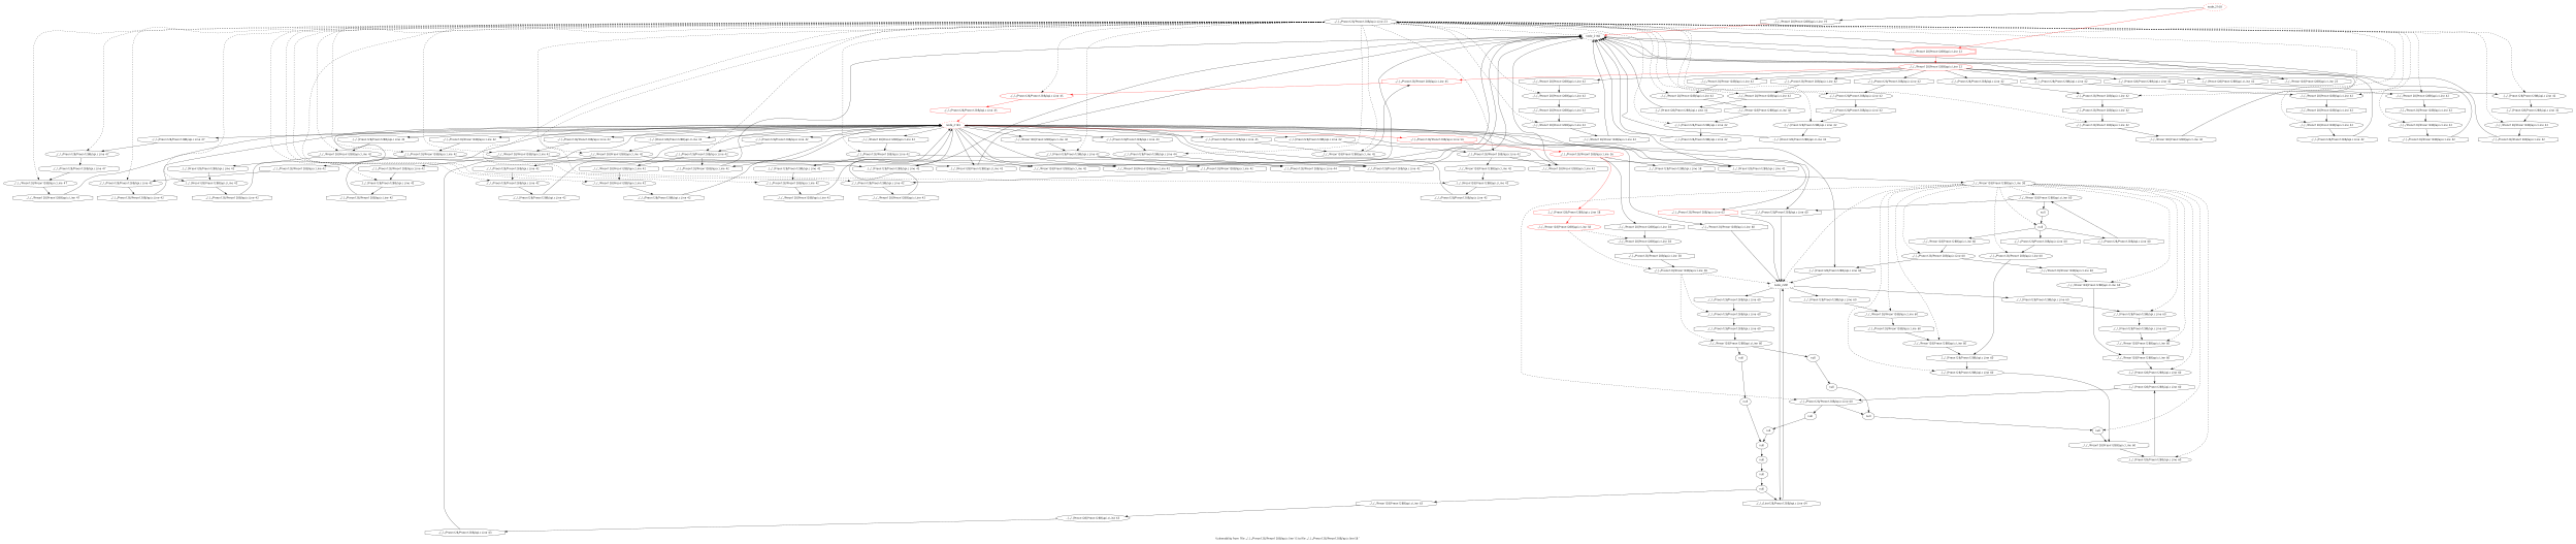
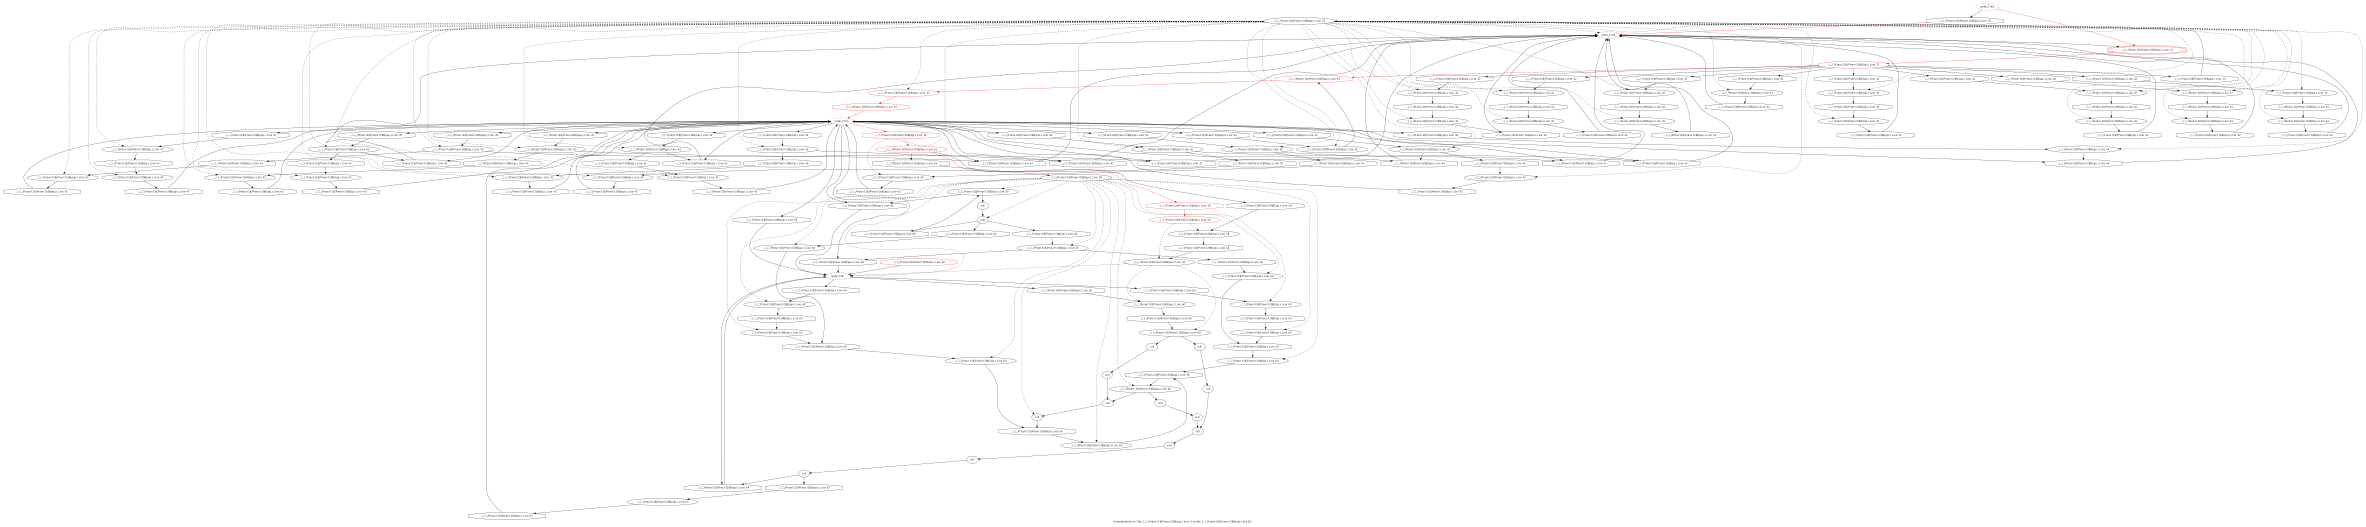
  digraph {
    fontname=Ubuntu
    label="Vulnerability from  'file ../../../Preon128/Preon128B/api.c line 15 to file ../../../Preon128/Preon128B/api.c line 58 ' "
    node [fontname=Ubuntu shape=octagon style=solid]
    edge [fontname=Ubuntu]
    n1 [label="../../../Preon128/Preon128B/api.c Line  23" shape=ellipse]
    node_2166 [shape=ellipse style=dashed]
    n3 [color=red label="../../../Preon128/Preon128B/api.c Line  45" shape=ellipse]
    n4 [label="../../../Preon128/Preon128B/api.c Line  42" shape=ellipse]
    n5 [label="../../../Preon128/Preon128B/api.c Line  42" shape=ellipse]
    n6 [label="../../../Preon128/Preon128B/api.c Line  42" shape=ellipse]
    n7 [label="../../../Preon128/Preon128B/api.c Line  42" shape=ellipse]
    n8 [label="../../../Preon128/Preon128B/api.c Line  42" shape=ellipse]
    n9 [label="../../../Preon128/Preon128B/api.c Line  42" shape=ellipse]
    n10 [label="../../../Preon128/Preon128B/api.c Line  42" shape=ellipse]
    n11 [label="../../../Preon128/Preon128B/api.c Line  42" shape=ellipse]
    n12 [label="../../../Preon128/Preon128B/api.c Line  42" shape=ellipse]
    n13 [label="../../../Preon128/Preon128B/api.c Line  42" shape=ellipse]
    n14 [label="../../../Preon128/Preon128B/api.c Line  42" shape=ellipse]
    n15 [label="../../../Preon128/Preon128B/api.c Line  42" shape=ellipse]
    n16 [label="../../../Preon128/Preon128B/api.c Line  44" shape=ellipse]
    n17 [label="../../../Preon128/Preon128B/api.c Line  42" shape=ellipse]
    n18 [label="../../../Preon128/Preon128B/api.c Line  42" shape=ellipse]
    n19 [label="../../../Preon128/Preon128B/api.c Line  42" shape=ellipse]
    n20 [label="../../../Preon128/Preon128B/api.c Line  42" shape=ellipse]
    n21 [label="../../../Preon128/Preon128B/api.c Line  42" shape=ellipse]
    n22 [label="../../../Preon128/Preon128B/api.c Line  42" shape=ellipse]
    n23 [label="../../../Preon128/Preon128B/api.c Line  47" shape=ellipse]
    n24 [label="../../../Preon128/Preon128B/api.c Line  45" shape=ellipse]
    n25 [label="../../../Preon128/Preon128B/api.c Line  47" shape=ellipse]
    n26 [label="../../../Preon128/Preon128B/api.c Line  42" shape=ellipse]
    n27 [label="../../../Preon128/Preon128B/api.c Line  42" shape=ellipse]
    n28 [label="../../../Preon128/Preon128B/api.c Line  42" shape=ellipse]
    n29 [label="../../../Preon128/Preon128B/api.c Line  42" shape=ellipse]
    n30 [label="../../../Preon128/Preon128B/api.c Line  42" shape=ellipse]
    n31 [label="../../../Preon128/Preon128B/api.c Line  42" shape=ellipse]
    n32 [label="../../../Preon128/Preon128B/api.c Line  42" shape=ellipse]
    n33 [label="../../../Preon128/Preon128B/api.c Line  42" shape=ellipse]
    n34 [label="../../../Preon128/Preon128B/api.c Line  42" shape=ellipse]
    n35 [label="../../../Preon128/Preon128B/api.c Line  42" shape=ellipse]
    n36 [label="../../../Preon128/Preon128B/api.c Line  42" shape=ellipse]
    n37 [label="../../../Preon128/Preon128B/api.c Line  42" shape=ellipse]
    n38 [label="../../../Preon128/Preon128B/api.c Line  42" shape=ellipse]
    n39 [color=red label="../../../Preon128/Preon128B/api.c Line  22" shape=doubleoctagon]
    n40 [color=red label="../../../Preon128/Preon128B/api.c Line  45"]
    n41 [label="../../../Preon128/Preon128B/api.c Line  42"]
    n42 [label="../../../Preon128/Preon128B/api.c Line  42"]
    n43 [label="../../../Preon128/Preon128B/api.c Line  42"]
    n44 [label="../../../Preon128/Preon128B/api.c Line  42"]
    n45 [label="../../../Preon128/Preon128B/api.c Line  42"]
    n46 [label="../../../Preon128/Preon128B/api.c Line  42"]
    n47 [label="../../../Preon128/Preon128B/api.c Line  42"]
    n48 [label="../../../Preon128/Preon128B/api.c Line  42"]
    n49 [label="../../../Preon128/Preon128B/api.c Line  42"]
    n50 [label="../../../Preon128/Preon128B/api.c Line  42"]
    n51 [label="../../../Preon128/Preon128B/api.c Line  42"]
    n52 [label="../../../Preon128/Preon128B/api.c Line  42"]
    n53 [label="../../../Preon128/Preon128B/api.c Line  42"]
    n54 [label="../../../Preon128/Preon128B/api.c Line  42"]
    n55 [label="../../../Preon128/Preon128B/api.c Line  42"]
    n56 [label="../../../Preon128/Preon128B/api.c Line  42"]
    n57 [label="../../../Preon128/Preon128B/api.c Line  44"]
    n58 [label="../../../Preon128/Preon128B/api.c Line  42"]
    n59 [label="../../../Preon128/Preon128B/api.c Line  42"]
    n60 [label="../../../Preon128/Preon128B/api.c Line  42"]
    n61 [label="../../../Preon128/Preon128B/api.c Line  42"]
    n62 [label="../../../Preon128/Preon128B/api.c Line  42"]
    n63 [label="../../../Preon128/Preon128B/api.c Line  42"]
    n64 [label="../../../Preon128/Preon128B/api.c Line  42"]
    n65 [label="../../../Preon128/Preon128B/api.c Line  42"]
    n66 [label="../../../Preon128/Preon128B/api.c Line  47"]
    n67 [color=red label="../../../Preon128/Preon128B/api.c Line  45"]
    n68 [label="../../../Preon128/Preon128B/api.c Line  47"]
    n69 [label="../../../Preon128/Preon128B/api.c Line  42"]
    n70 [label="../../../Preon128/Preon128B/api.c Line  42"]
    n71 [label="../../../Preon128/Preon128B/api.c Line  42"]
    n72 [label="../../../Preon128/Preon128B/api.c Line  42"]
    n73 [label="../../../Preon128/Preon128B/api.c Line  42"]
    n74 [label="../../../Preon128/Preon128B/api.c Line  42"]
    n75 [label="../../../Preon128/Preon128B/api.c Line  42"]
    n76 [label="../../../Preon128/Preon128B/api.c Line  42"]
    n77 [label="../../../Preon128/Preon128B/api.c Line  42"]
    n78 [label="../../../Preon128/Preon128B/api.c Line  42"]
    n79 [label="../../../Preon128/Preon128B/api.c Line  42"]
    n80 [label="../../../Preon128/Preon128B/api.c Line  42"]
    n81 [label="../../../Preon128/Preon128B/api.c Line  42"]
    n82 [label="../../../Preon128/Preon128B/api.c Line  42"]
    n83 [label="../../../Preon128/Preon128B/api.c Line  42"]
    n84 [color=red label="../../../Preon128/Preon128B/api.c Line  22" shape=ellipse]
    node_2165 [color=red shape=ellipse style=dashed]
    n86 [label="../../../Preon128/Preon128B/api.c Line  42"]
    n87 [label="../../../Preon128/Preon128B/api.c Line  42"]
    n88 [label="../../../Preon128/Preon128B/api.c Line  42"]
    n89 [label="../../../Preon128/Preon128B/api.c Line  42"]
    n90 [label="../../../Preon128/Preon128B/api.c Line  23"]
    n91 [label="../../../Preon128/Preon128B/api.c Line  42"]
    n92 [label="../../../Preon128/Preon128B/api.c Line  42"]
    n93 [label="../../../Preon128/Preon128B/api.c Line  42"]
    n94 [label="../../../Preon128/Preon128B/api.c Line  42"]
    node_2168 [color=red shape=ellipse style=dashed]
    n96 [label="../../../Preon128/Preon128B/api.c Line  19"]
    n97 [label="../../../Preon128/Preon128B/api.c Line  42"]
    n98 [label="../../../Preon128/Preon128B/api.c Line  60"]
    n99 [label="../../../Preon128/Preon128B/api.c Line  42"]
    n100 [label="../../../Preon128/Preon128B/api.c Line  42"]
    n101 [label="../../../Preon128/Preon128B/api.c Line  42"]
    n102 [label="../../../Preon128/Preon128B/api.c Line  42"]
    n103 [label="../../../Preon128/Preon128B/api.c Line  44"]
    n104 [label="../../../Preon128/Preon128B/api.c Line  60"]
    n105 [label="../../../Preon128/Preon128B/api.c Line  60"]
    n106 [label="../../../Preon128/Preon128B/api.c Line  47"]
    n107 [label="../../../Preon128/Preon128B/api.c Line  45"]
    n108 [color=red label="../../../Preon128/Preon128B/api.c Line  56"]
    n109 [label="../../../Preon128/Preon128B/api.c Line  42"]
    n110 [color=red label="../../../Preon128/Preon128B/api.c Line  62"]
    n111 [label="../../../Preon128/Preon128B/api.c Line  42"]
    n112 [label="../../../Preon128/Preon128B/api.c Line  42"]
    node_2281 [style=dashed]
    n114 [color=red label="../../../Preon128/Preon128B/api.c Line  56" shape=ellipse]
-   n115 [label="../../../Line128/Preon128B/api.c Line  64"]
+   n115 [label="../../../Preon128/Preon128B/api.c Line  64"]
    n116 [label="../../../Preon128/Preon128B/api.c Line  60"]
    n117 [label="../../../Preon128/Preon128B/api.c Line  60"]
    n118 [label="../../../Preon128/Preon128B/api.c Line  60"]
    n119 [label="../../../Preon128/Preon128B/api.c Line  58"]
    n120 [color=red label="../../../Preon128/Preon128B/api.c Line  58"]
    n121 [label="../../../Preon128/Preon128B/api.c Line  58"]
    n122 [label="../../../Preon128/Preon128B/api.c Line  60" shape=ellipse]
    n123 [label="../../../Preon128/Preon128B/api.c Line  60"]
    n124 [label="../../../Preon128/Preon128B/api.c Line  60" shape=ellipse]
    n125 [label="../../../Preon128/Preon128B/api.c Line  60"]
    n126 [label="../../../Preon128/Preon128B/api.c Line  60"]
    n127 [label=null shape=ellipse]
    n128 [label="../../../Preon128/Preon128B/api.c Line  60" shape=ellipse]
    n129 [label="../../../Preon128/Preon128B/api.c Line  60"]
    n130 [label=null shape=ellipse]
    n131 [label=null]
    n132 [label=null shape=ellipse]
    n133 [label=null]
    n134 [label=null]
    n135 [label="../../../Preon128/Preon128B/api.c Line  60" shape=ellipse]
    n136 [label="../../../Preon128/Preon128B/api.c Line  60"]
    n137 [label="../../../Preon128/Preon128B/api.c Line  60" shape=ellipse]
    n138 [label="../../../Preon128/Preon128B/api.c Line  60"]
    n139 [label=null]
    n140 [label=null shape=ellipse]
    n141 [label="../../../Preon128/Preon128B/api.c Line  63"]
    n142 [label="../../../Preon128/Preon128B/api.c Line  60" shape=ellipse]
    n143 [label="../../../Preon128/Preon128B/api.c Line  60" shape=ellipse]
    n144 [label="../../../Preon128/Preon128B/api.c Line  60" shape=ellipse]
    n145 [label="../../../Preon128/Preon128B/api.c Line  60" shape=ellipse]
    n146 [label="../../../Preon128/Preon128B/api.c Line  60" shape=ellipse]
    n147 [label=null]
    n148 [label=null shape=ellipse]
    n149 [label="../../../Preon128/Preon128B/api.c Line  60"]
    n150 [label="../../../Preon128/Preon128B/api.c Line  60"]
    n151 [label="../../../Preon128/Preon128B/api.c Line  60"]
    n152 [label="../../../Preon128/Preon128B/api.c Line  60" shape=ellipse]
    n153 [label="../../../Preon128/Preon128B/api.c Line  60" shape=ellipse]
    n154 [label="../../../Preon128/Preon128B/api.c Line  58" shape=ellipse]
    n155 [label="../../../Preon128/Preon128B/api.c Line  60" shape=ellipse]
    n156 [label="../../../Preon128/Preon128B/api.c Line  60"]
    n157 [label=null shape=ellipse]
    n158 [label=null]
    n159 [label="../../../Preon128/Preon128B/api.c Line  60"]
    n160 [label="../../../Preon128/Preon128B/api.c Line  60" shape=ellipse]
    n161 [label=null]
    n162 [label=null shape=ellipse]
    n163 [color=red label="../../../Preon128/Preon128B/api.c Line  58" shape=ellipse]
    n164 [label="../../../Preon128/Preon128B/api.c Line  58" shape=ellipse]
    n165 [label="../../../Preon128/Preon128B/api.c Line  58" shape=ellipse]
    n166 [label="../../../Preon128/Preon128B/api.c Line  58"]
    n167 [label="../../../Preon128/Preon128B/api.c Line  63" shape=ellipse]
    n168 [label="../../../Preon128/Preon128B/api.c Line  63"]
    n1 -> node_2166 [style=dashed]
    n1 -> n3 [style=dashed]
    n1 -> n4 [style=dashed]
    n1 -> n5 [style=dashed]
    n1 -> n6 [style=dashed]
    n1 -> n7 [style=dashed]
    n1 -> n8 [style=dashed]
    n1 -> n9 [style=dashed]
    n1 -> n10 [style=dashed]
    n1 -> n11 [style=dashed]
    n1 -> n12 [style=dashed]
    n1 -> n13 [style=dashed]
    n1 -> n14 [style=dashed]
    n1 -> n15 [style=dashed]
    n1 -> n16 [style=dashed]
    n1 -> n17 [style=dashed]
    n1 -> n18 [style=dashed]
    n1 -> n19 [style=dashed]
    n1 -> n20 [style=dashed]
    n1 -> n21 [style=dashed]
    n1 -> n22 [style=dashed]
    n1 -> n23 [style=dashed]
    n1 -> n24 [style=dashed]
    n1 -> n25 [style=dashed]
    n1 -> n26 [style=dashed]
    n1 -> n27 [style=dashed]
    n1 -> n28 [style=dashed]
    n1 -> n29 [style=dashed]
    n1 -> n30 [style=dashed]
    n1 -> n31 [style=dashed]
    n1 -> n32 [style=dashed]
    n1 -> n33 [style=dashed]
    n1 -> n34 [style=dashed]
    n1 -> n35 [style=dashed]
    n1 -> n36 [style=dashed]
    n1 -> n37 [style=dashed]
    n1 -> n38 [style=dashed]
    node_2166 -> n39
    n3 -> n40 [color=red]
    n4 -> n41
    n5 -> n42
    n6 -> n43
    n6 -> n44
    n7 -> n45
    n8 -> n46
    n9 -> n47
    n9 -> n48
    n10 -> n49
    n10 -> n50
    n11 -> n51
    n12 -> n52
    n13 -> n53
    n14 -> n54
    n15 -> n55
    n15 -> n56
    n16 -> n57
    n17 -> n58
    n18 -> n59
    n19 -> n60
    n20 -> n61
    n21 -> n62
    n21 -> n63
    n22 -> n64
    n22 -> n65
    n23 -> n66
    n24 -> n67
    n25 -> n68
    n26 -> n69
    n27 -> n70
    n28 -> n71
    n29 -> n72
    n30 -> n73
    n31 -> n74
    n32 -> n75
    n33 -> n76
    n34 -> n77
    n34 -> n78
    n35 -> n79
    n36 -> n80
    n37 -> n81
    n38 -> n82
    n38 -> n83
    n39 -> n84 [color=red]
    n40 -> node_2165 [color=red]
    n41 -> node_2165
    n42 -> node_2166
    n43 -> node_2166
    n44 -> n19
    n45 -> node_2166
    n46 -> n7
    n47 -> node_2166
    n48 -> n4
    n49 -> node_2166
    n50 -> n11
    n51 -> node_2165
    n52 -> n14
    n53 -> node_2166
    n54 -> node_2166
    n55 -> node_2166
    n56 -> n20
    n57 -> node_2166
    n58 -> node_2165
    n59 -> n13
    n60 -> node_2165
    n61 -> node_2165
    n62 -> node_2166
    n63 -> n36
    n64 -> node_2166
    n65 -> n17
    n66 -> n25
    n67 -> n3 [color=red]
    n68 -> node_2165
    n69 -> node_2166
    n70 -> n29
    n71 -> n32
    n72 -> node_2166
    n73 -> node_2165
    n74 -> node_2166
    n75 -> node_2166
    n76 -> n5
    n77 -> node_2166
    n78 -> n37
    n79 -> n31
    n80 -> node_2165
    n81 -> node_2165
    n82 -> node_2166
    n83 -> n30
    n84 -> n67 [color=red]
    n84 -> n86
    n84 -> n87
    n84 -> n88
    n84 -> n89
    n84 -> n90
    n84 -> n91
    n84 -> n92
    n84 -> n93
    n84 -> n94
    node_2165 -> n43
    node_2165 -> n47
    node_2165 -> n49
    node_2165 -> n55
    node_2165 -> n57
    node_2165 -> n62
    node_2165 -> n64
    node_2165 -> n77
    node_2165 -> n82
    node_2165 -> n97
    node_2165 -> n98
    node_2165 -> n99
    node_2165 -> n100
    node_2165 -> n101
    node_2165 -> n102
    node_2165 -> n103
    node_2165 -> n104
    node_2165 -> n105
    node_2165 -> n106
    node_2165 -> n107
    node_2165 -> n108 [color=red]
    node_2165 -> n109
-   node_2165 -> n110
    node_2165 -> n111
    node_2165 -> n112
    n86 -> n8
    n87 -> n18
    n88 -> n12
    n89 -> n33
    n90 -> n1
    n91 -> n26
    n92 -> n27
    n93 -> n28
    n94 -> n35
    node_2168 -> n39 [color=red]
    node_2168 -> n96
    n96 -> node_2166 [color=red]
    n97 -> n10
    n98 -> node_2281
    n99 -> n38
    n100 -> n22
    n101 -> n15
    n102 -> n9
    n103 -> n16
    n104 -> node_2281
    n105 -> node_2281
    n106 -> n23
    n107 -> n24
    n108 -> n114 [color=red]
    n109 -> n6
    n110 -> node_2281
    n111 -> n34
    n112 -> n21
    node_2281 -> n115
    node_2281 -> n116
    node_2281 -> n117
    node_2281 -> n118
    n114 -> n119
    n114 -> n120 [color=red]
    n114 -> n121
    n115 -> node_2281
    n116 -> n143
    n117 -> n144
    n118 -> n145
    n119 -> n154
    n120 -> n163 [color=red]
    n121 -> n164
    n122 -> n123
    n123 -> n124
    n124 -> n125
    n125 -> n128
    n126 -> n122
    n127 -> n125
    n128 -> n129
    n129 -> n142
    n130 -> n131
    n131 -> n132
    n132 -> n133
    n133 -> n140
    n134 -> n130
    n135 -> n136
    n136 -> n137
    n137 -> n129
    n138 -> n135
    n139 -> n127
    n140 -> n115
    n140 -> n141
    n141 -> n167
    n142 -> n134
    n142 -> n139
    n143 -> n138
    n144 -> n159
    n145 -> n156
    n146 -> n98
    n146 -> n147
    n147 -> n148
    n148 -> n126
    n148 -> n149
    n148 -> n150
    n149 -> n146
    n150 -> n153
    n151 -> n152
    n152 -> n136
    n153 -> n105
    n153 -> n151
    n154 -> node_2281 [style=dashed]
    n154 -> n122 [style=dashed]
    n154 -> n124 [style=dashed]
    n154 -> n127 [style=dashed]
    n154 -> n128 [style=dashed]
    n154 -> n135 [style=dashed]
    n154 -> n137 [style=dashed]
    n154 -> n142 [style=dashed]
    n154 -> n143 [style=dashed]
    n154 -> n145 [style=dashed]
    n154 -> n146 [style=dashed]
    n154 -> n148 [style=dashed]
    n154 -> n152 [style=dashed]
    n154 -> n153 [style=dashed]
    n154 -> n155 [style=dashed]
    n155 -> n123
    n156 -> n155
    n157 -> n139
    n158 -> n157
    n159 -> n160
    n160 -> n158
    n160 -> n161
    n161 -> n162
    n162 -> n131
    n163 -> n164 [style=dashed]
    n163 -> n165 [style=dashed]
    n164 -> n166
    n165 -> node_2281 [style=dashed]
    n165 -> n144 [style=dashed]
    n165 -> n160 [style=dashed]
    n166 -> n165
    n167 -> n168
    n168 -> node_2165
  }
